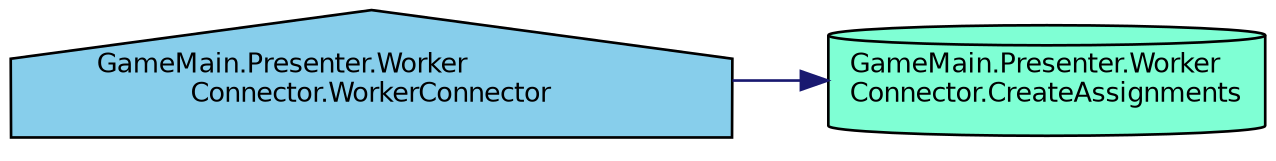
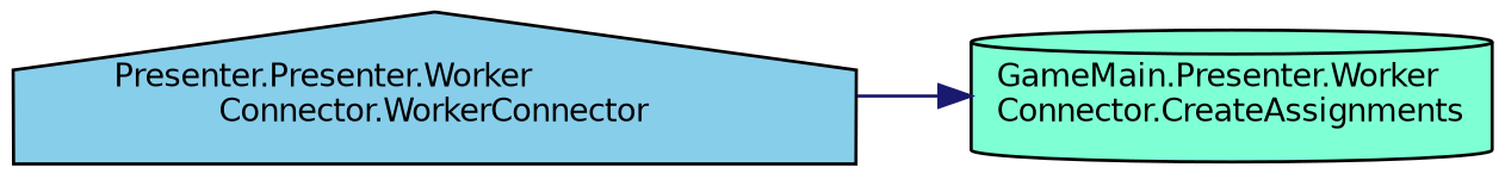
  digraph {
    rankdir=RL
    node [color=black fontname=Helvetica fontsize=10 style=filled]
    n1 [fillcolor=aquamarine fontcolor=black height=0.2 label="GameMain.Presenter.Worker\lConnector.CreateAssignments" shape=cylinder width=0.4]
-   n2 [fillcolor=skyblue height=0.2 label="GameMain.Presenter.Worker\lConnector.WorkerConnector" shape=house width=0.4]
+   n2 [fillcolor=skyblue height=0.2 label="Presenter.Presenter.Worker\lConnector.WorkerConnector" shape=house width=0.4]
    n1 -> n2 [color=midnightblue dir=back fontname=Helvetica fontsize=10 labelfontname=Helvetica labelfontsize=10 style=solid]
  }
